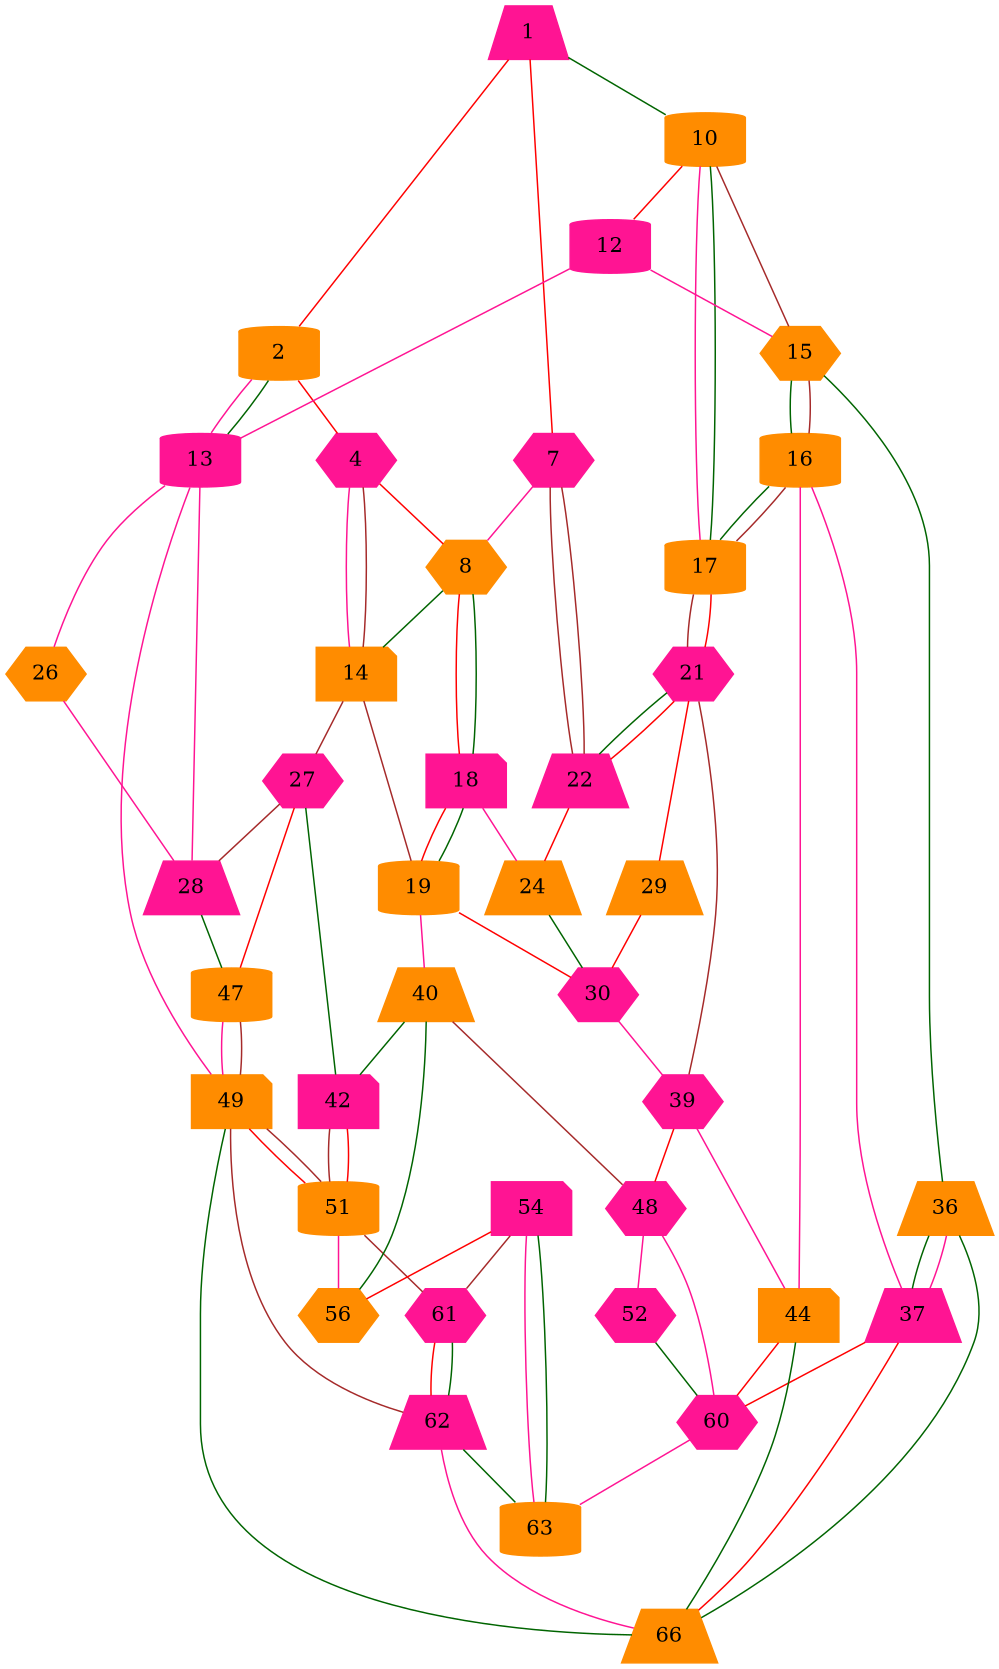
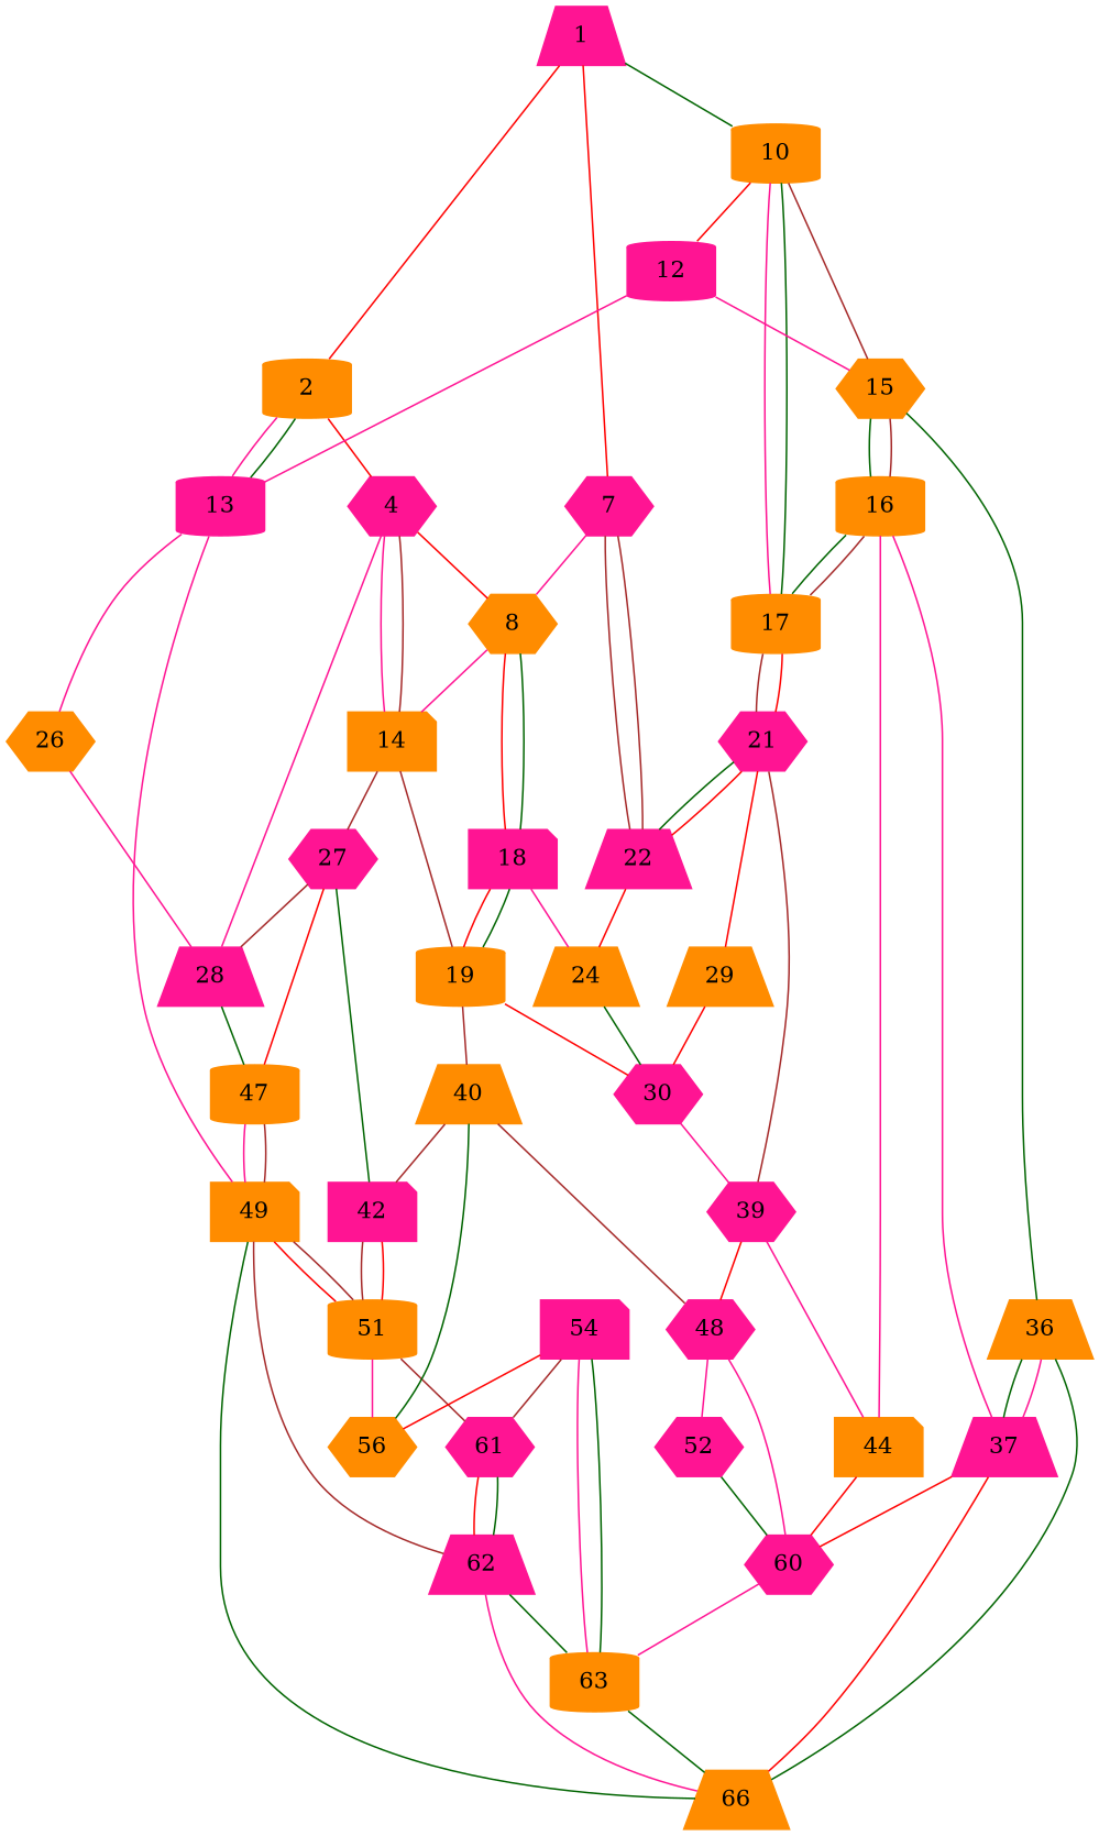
  graph {
    node [color=deeppink shape=hexagon style=filled]
    edge [color=deeppink]
    1 [shape=trapezium super="+6"]
    2 [color=darkorange shape=cylinder super="+3"]
    7
    10 [color=darkorange shape=cylinder super="+11"]
    4 [super="+5"]
    13 [shape=cylinder super="+25"]
    8 [color=darkorange super="+9"]
    22 [shape=trapezium super="+23"]
    12 [shape=cylinder]
    15 [color=darkorange super="+34"]
    17 [color=darkorange shape=cylinder]
    14 [color=darkorange shape=note super="+20"]
    26 [color=darkorange]
    28 [shape=trapezium super="+35"]
    49 [color=darkorange shape=note super="+50"]
    18 [shape=note]
    19 [color=darkorange shape=cylinder super="+33"]
    27 [super="+43"]
    24 [color=darkorange shape=trapezium]
    36 [color=darkorange shape=trapezium]
    16 [color=darkorange shape=cylinder super="+38"]
    21 [super="+32"]
    37 [shape=trapezium super="+59"]
    66 [color=darkorange shape=trapezium super="+67"]
    47 [color=darkorange shape=cylinder]
    51 [color=darkorange shape=cylinder super="+57"]
    62 [shape=trapezium super="+64"]
    30 [super="+31"]
    40 [color=darkorange shape=trapezium super="+41"]
    42 [shape=note]
    44 [color=darkorange shape=note super="+45"]
    60
    29 [color=darkorange shape=trapezium]
    39 [super="+46"]
    48 [super="+53"]
    56 [color=darkorange]
    63 [color=darkorange shape=cylinder super="+65"]
    52 [super="+58"]
    61
    54 [shape=note super="+55"]
    1 -- 2 [color=red]
    1 -- 7 [color=red]
    1 -- 10 [color=darkgreen]
    2 -- 4 [color=red]
    2 -- 13
    2 -- 13 [color=darkgreen]
    7 -- 8
    7 -- 22 [color=brown]
    7 -- 22 [color=brown]
    10 -- 12 [color=red]
    10 -- 15 [color=brown]
    10 -- 17
    10 -- 17 [color=darkgreen]
    4 -- 8 [color=red]
    4 -- 14
    4 -- 14 [color=brown]
    13 -- 26
-   13 -- 28
+   4 -- 28
    13 -- 49
-   8 -- 14 [color=darkgreen]
+   8 -- 14
    8 -- 18 [color=red]
    8 -- 18 [color=darkgreen]
    22 -- 24 [color=red]
    12 -- 13
    12 -- 15
    15 -- 36 [color=darkgreen]
    15 -- 16 [color=darkgreen]
    15 -- 16 [color=brown]
    17 -- 21 [color=brown]
    17 -- 21 [color=red]
    14 -- 19 [color=brown]
    14 -- 27 [color=brown]
    26 -- 28
    28 -- 47 [color=darkgreen]
    49 -- 66 [color=darkgreen]
    49 -- 51 [color=red]
    49 -- 51 [color=brown]
    49 -- 62 [color=brown]
    18 -- 19 [color=red]
    18 -- 19 [color=darkgreen]
    18 -- 24
    19 -- 30 [color=red]
-   19 -- 40
+   19 -- 40 [color=brown]
    27 -- 28 [color=brown]
    27 -- 47 [color=red]
    27 -- 42 [color=darkgreen]
    24 -- 30 [color=darkgreen]
    36 -- 37 [color=darkgreen]
    36 -- 37
    36 -- 66 [color=darkgreen]
    16 -- 17 [color=darkgreen]
    16 -- 17 [color=brown]
    16 -- 37
    16 -- 44
    21 -- 22 [color=darkgreen]
    21 -- 22 [color=red]
    21 -- 29 [color=red]
    21 -- 39 [color=brown]
    37 -- 66 [color=red]
    37 -- 60 [color=red]
    47 -- 49
    47 -- 49 [color=brown]
    51 -- 56
    51 -- 61 [color=brown]
    62 -- 66
    62 -- 63 [color=darkgreen]
    30 -- 39
-   40 -- 42 [color=darkgreen]
+   40 -- 42 [color=brown]
    40 -- 48 [color=brown]
    40 -- 56 [color=darkgreen]
    42 -- 51 [color=brown]
    42 -- 51 [color=red]
    44 -- 60 [color=red weight=2]
    60 -- 63
    29 -- 30 [color=red]
    39 -- 44
    39 -- 48 [color=red]
    48 -- 60
    48 -- 52
-   44 -- 66 [color=darkgreen]
+   63 -- 66 [color=darkgreen]
    52 -- 60 [color=darkgreen]
    61 -- 62 [color=red]
    61 -- 62 [color=darkgreen]
    54 -- 56 [color=red]
    54 -- 63
    54 -- 63 [color=darkgreen]
    54 -- 61 [color=brown]
  }
